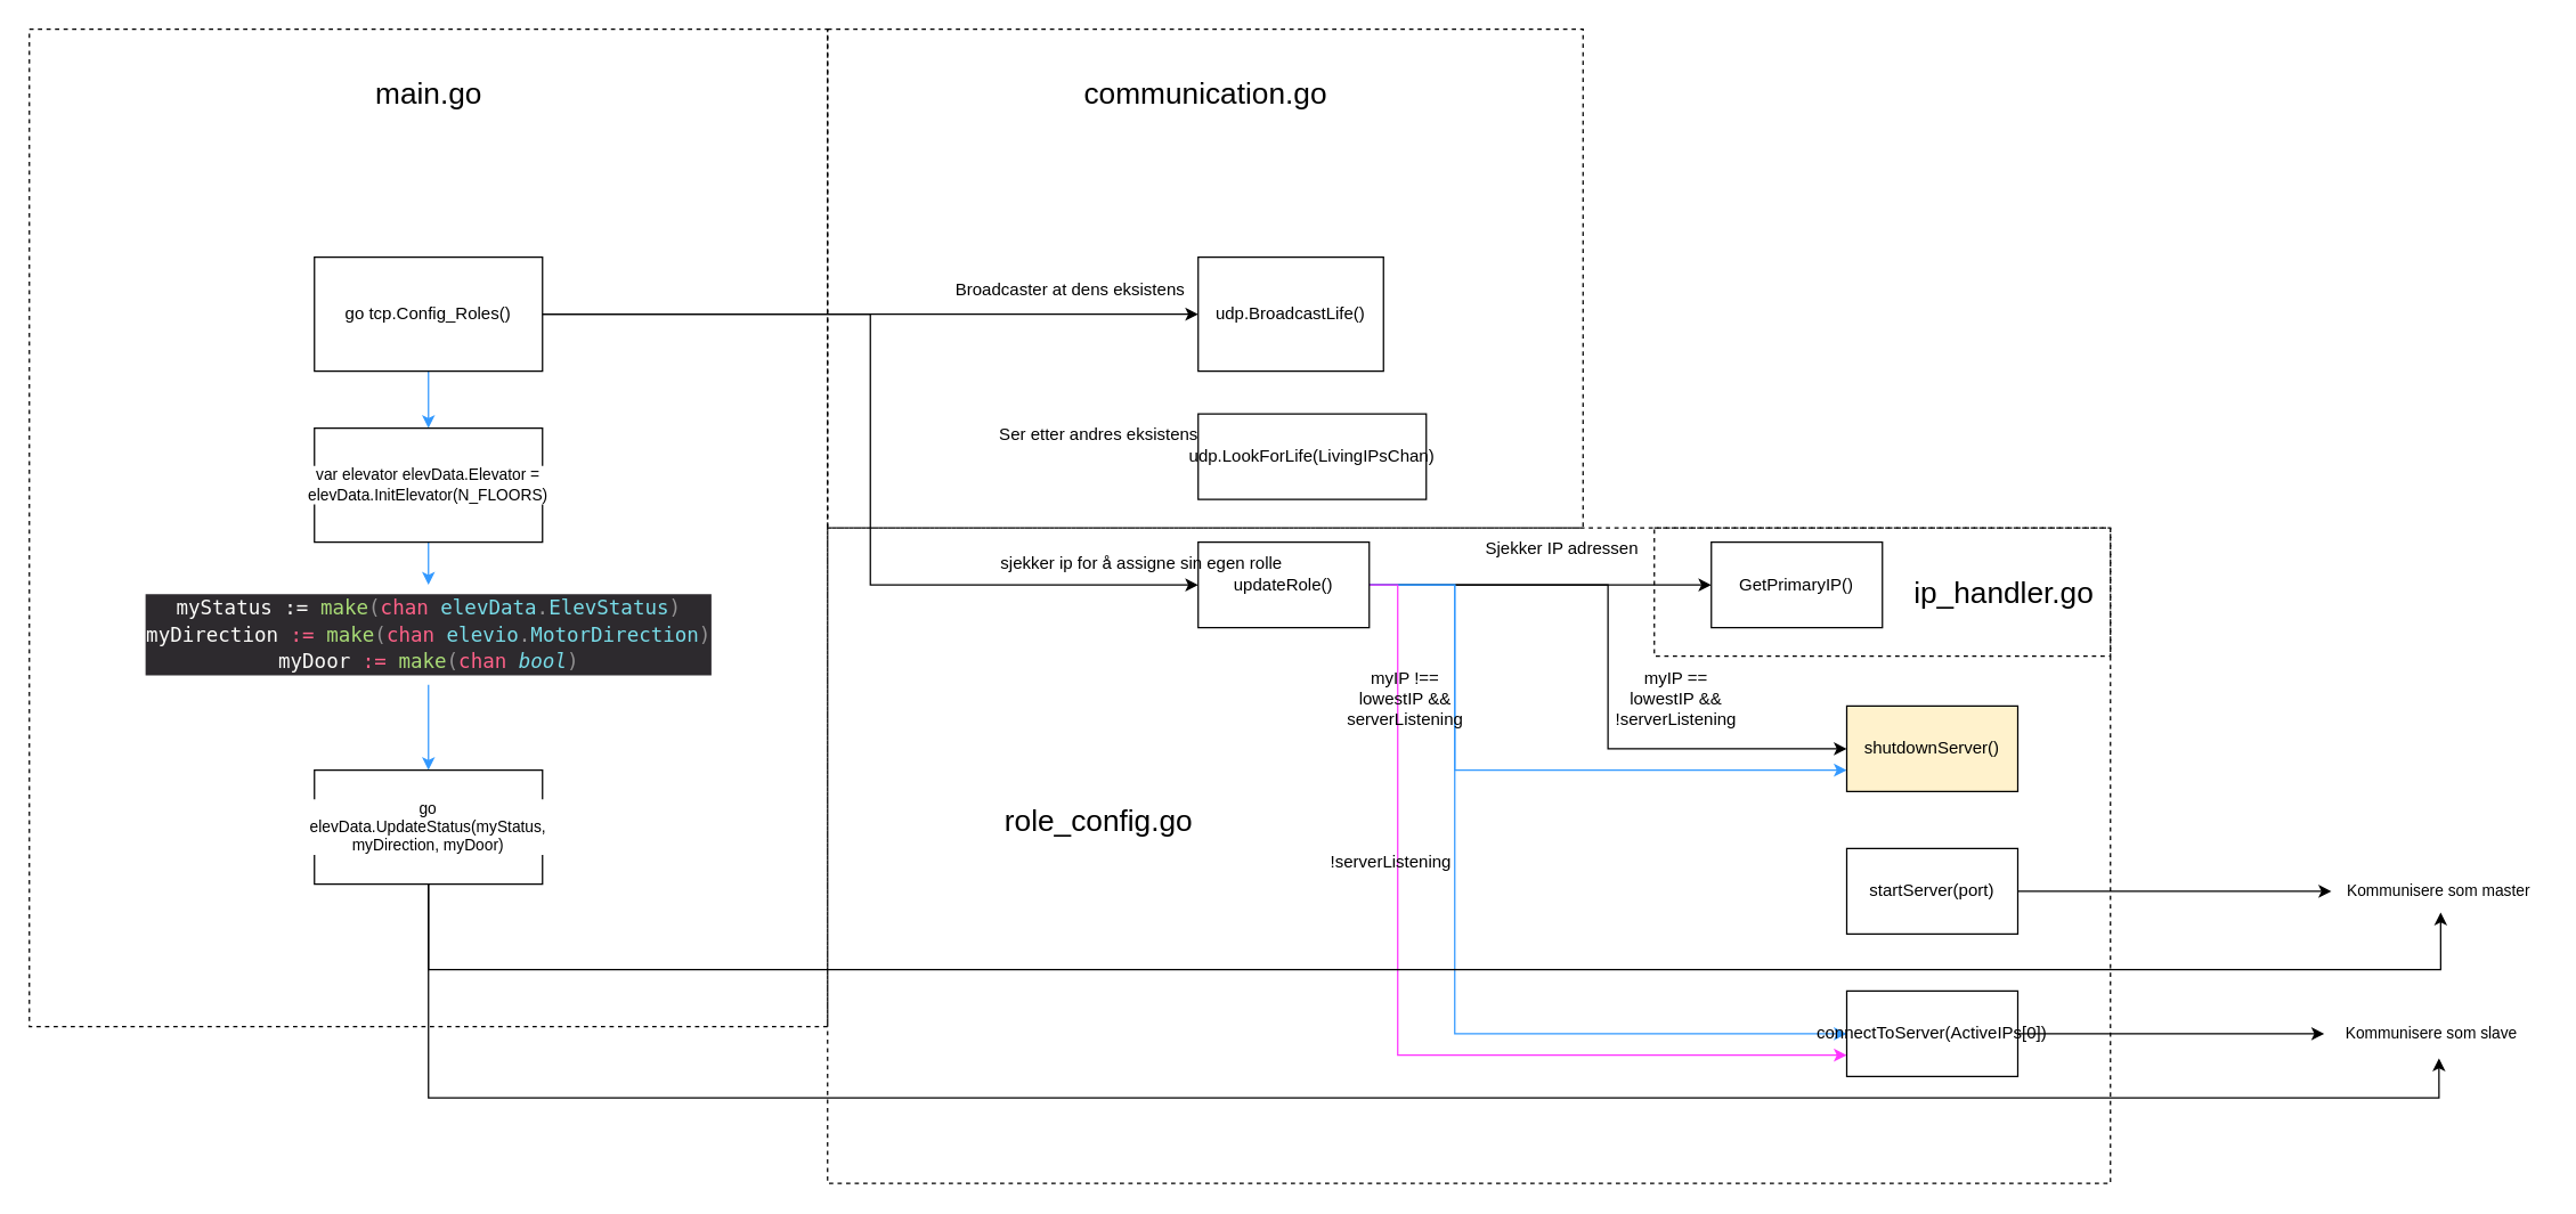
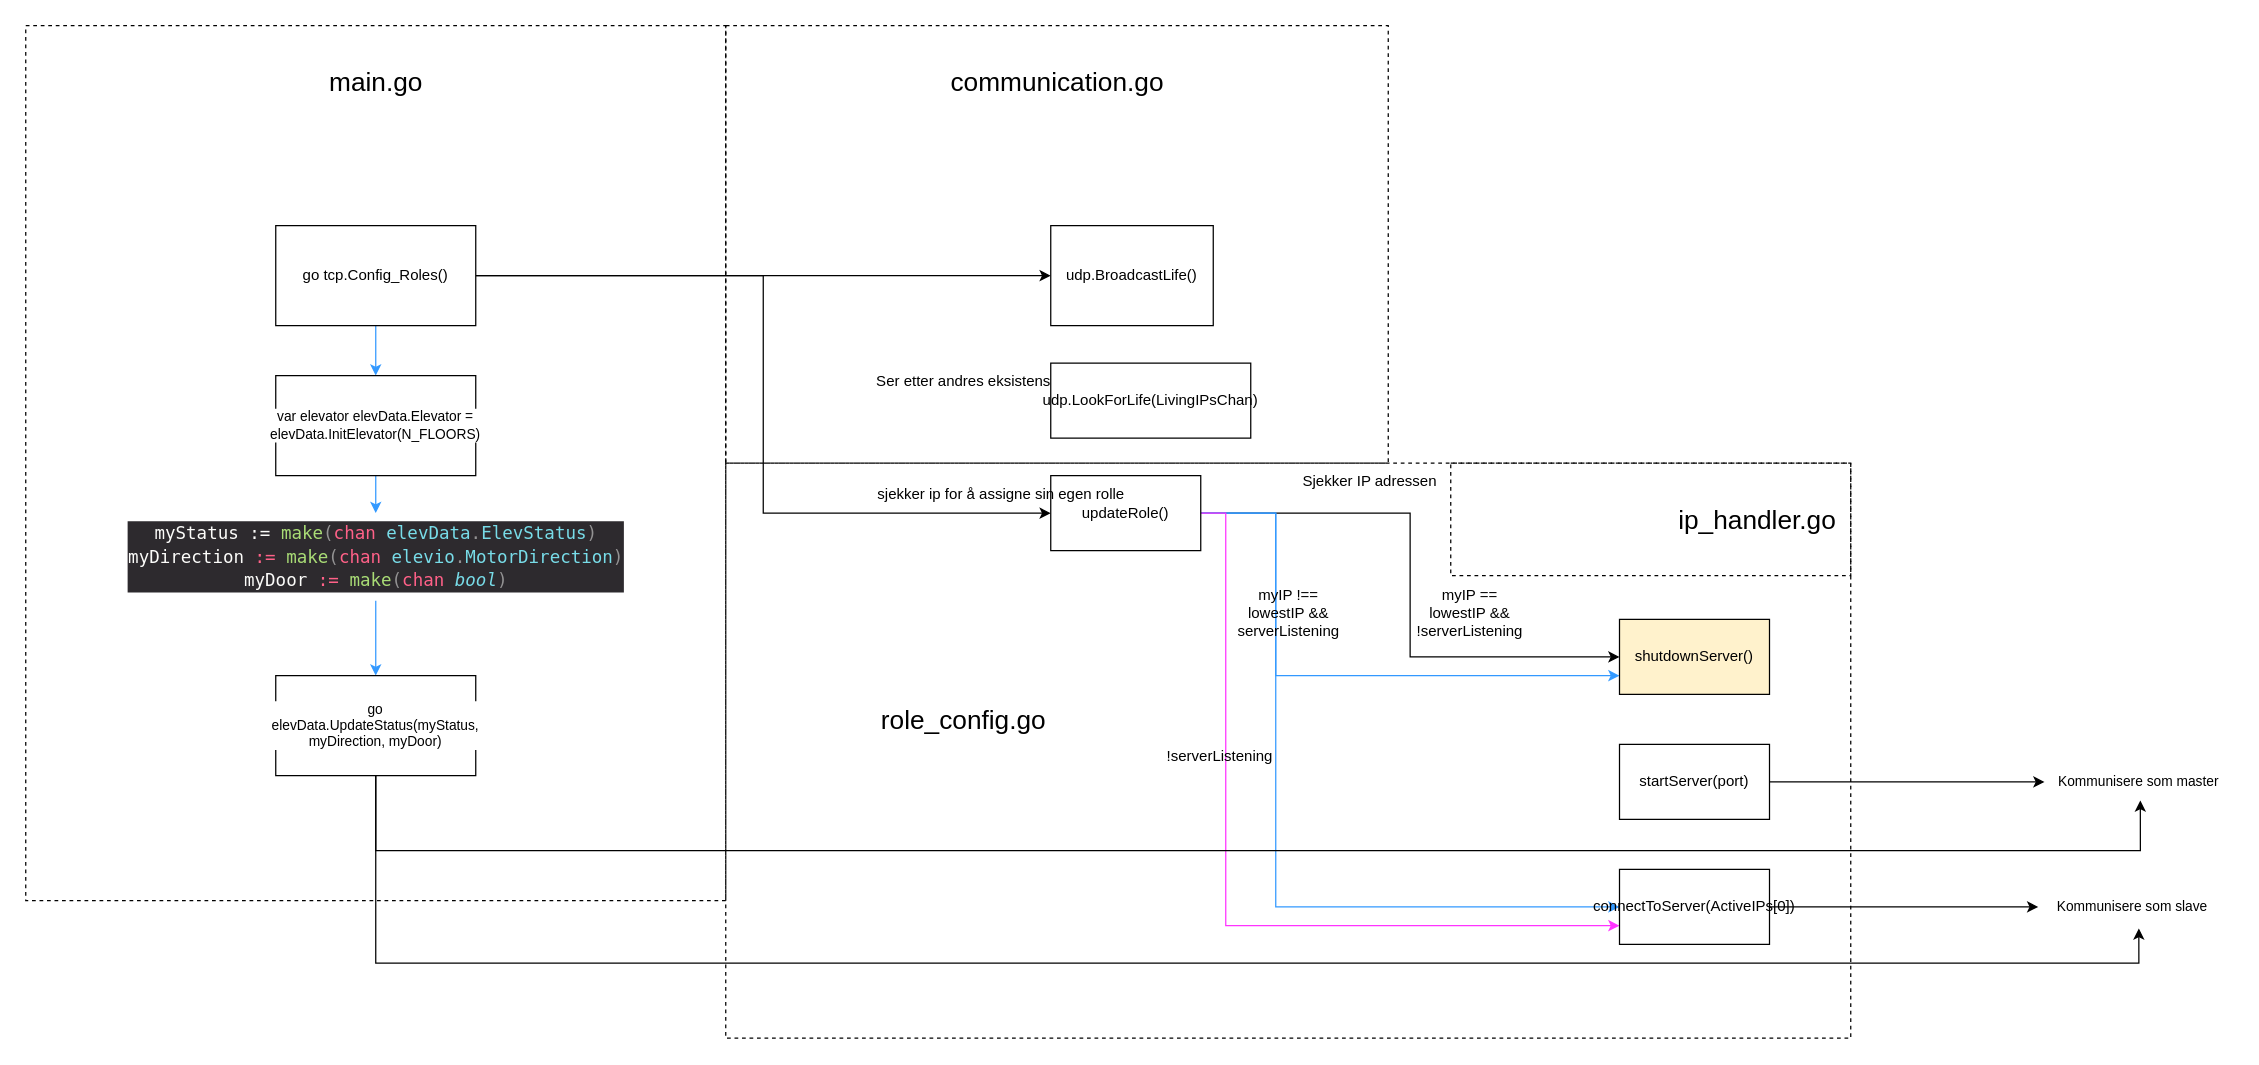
  <mxCell id="0" />
  <mxCell id="1" parent="0" />
  <mxCell id="2" value="" style="whiteSpace=wrap;html=1;fontFamily=Helvetica;fontSize=11;fontColor=default;labelBackgroundColor=default;fillColor=none;dashed=1;" vertex="1" parent="1"><mxGeometry x="580" y="370" width="900" height="460" as="geometry" /></mxCell>
  <mxCell id="3" value="" style="whiteSpace=wrap;html=1;fontFamily=Helvetica;fontSize=11;fontColor=default;labelBackgroundColor=default;fillColor=none;dashed=1;" vertex="1" parent="1"><mxGeometry x="580" y="20" width="530" height="350" as="geometry" /></mxCell>
  <mxCell id="4" value="" style="whiteSpace=wrap;html=1;fontFamily=Helvetica;fontSize=11;fontColor=default;labelBackgroundColor=default;fillColor=none;dashed=1;" vertex="1" parent="1"><mxGeometry x="20" y="20" width="560" height="700" as="geometry" /></mxCell>
  <mxCell id="5" style="edgeStyle=orthogonalEdgeStyle;rounded=0;orthogonalLoop=1;jettySize=auto;html=1;exitX=1;exitY=0.5;exitDx=0;exitDy=0;entryX=0;entryY=0.5;entryDx=0;entryDy=0;" edge="1" parent="1" source="8" target="9"><mxGeometry relative="1" as="geometry" /></mxCell>
  <mxCell id="6" style="edgeStyle=orthogonalEdgeStyle;rounded=0;orthogonalLoop=1;jettySize=auto;html=1;exitX=1;exitY=0.5;exitDx=0;exitDy=0;entryX=0;entryY=0.5;entryDx=0;entryDy=0;" edge="1" parent="1" source="8" target="16"><mxGeometry relative="1" as="geometry" /></mxCell>
  <mxCell id="7" style="edgeStyle=orthogonalEdgeStyle;rounded=0;orthogonalLoop=1;jettySize=auto;html=1;exitX=0.5;exitY=1;exitDx=0;exitDy=0;entryX=0.5;entryY=0;entryDx=0;entryDy=0;strokeColor=#3399FF;align=center;verticalAlign=middle;fontFamily=Helvetica;fontSize=11;fontColor=default;labelBackgroundColor=default;endArrow=classic;" edge="1" parent="1" source="8" target="31"><mxGeometry relative="1" as="geometry" /></mxCell>
  <mxCell id="8" value="go tcp.Config_Roles()" style="whiteSpace=wrap;html=1;" vertex="1" parent="1"><mxGeometry x="220" y="180" width="160" height="80" as="geometry" /></mxCell>
  <mxCell id="9" value="udp.BroadcastLife()" style="whiteSpace=wrap;html=1;" vertex="1" parent="1"><mxGeometry x="840" y="180" width="130" height="80" as="geometry" /></mxCell>
  <mxCell id="10" value="udp.LookForLife(LivingIPsChan)" style="whiteSpace=wrap;html=1;" vertex="1" parent="1"><mxGeometry x="840" y="290" width="160" height="60" as="geometry" /></mxCell>
- <mxCell id="11" style="edgeStyle=orthogonalEdgeStyle;rounded=0;orthogonalLoop=1;jettySize=auto;html=1;exitX=1;exitY=0.5;exitDx=0;exitDy=0;entryX=0;entryY=0.5;entryDx=0;entryDy=0;" edge="1" parent="1" source="16" target="20"><mxGeometry relative="1" as="geometry" /></mxCell>
  <mxCell id="12" style="edgeStyle=orthogonalEdgeStyle;rounded=0;orthogonalLoop=1;jettySize=auto;html=1;exitX=1;exitY=0.5;exitDx=0;exitDy=0;entryX=0;entryY=0.5;entryDx=0;entryDy=0;" edge="1" parent="1" source="16" target="22"><mxGeometry relative="1" as="geometry" /></mxCell>
  <mxCell id="13" style="edgeStyle=orthogonalEdgeStyle;rounded=0;orthogonalLoop=1;jettySize=auto;html=1;exitX=1;exitY=0.5;exitDx=0;exitDy=0;entryX=0;entryY=0.75;entryDx=0;entryDy=0;strokeColor=#3399FF;" edge="1" parent="1" source="16" target="22"><mxGeometry relative="1" as="geometry"><Array as="points"><mxPoint x="1020" y="410" /><mxPoint x="1020" y="540" /></Array></mxGeometry></mxCell>
  <mxCell id="14" style="edgeStyle=orthogonalEdgeStyle;rounded=0;orthogonalLoop=1;jettySize=auto;html=1;exitX=1;exitY=0.5;exitDx=0;exitDy=0;entryX=0;entryY=0.5;entryDx=0;entryDy=0;strokeColor=#3399FF;align=center;verticalAlign=middle;fontFamily=Helvetica;fontSize=11;fontColor=default;labelBackgroundColor=default;endArrow=classic;" edge="1" parent="1" source="16" target="27"><mxGeometry relative="1" as="geometry"><Array as="points"><mxPoint x="1020" y="410" /><mxPoint x="1020" y="725" /></Array></mxGeometry></mxCell>
  <mxCell id="15" style="edgeStyle=orthogonalEdgeStyle;rounded=0;orthogonalLoop=1;jettySize=auto;html=1;exitX=1;exitY=0.5;exitDx=0;exitDy=0;entryX=0;entryY=0.75;entryDx=0;entryDy=0;strokeColor=#FF33FF;align=center;verticalAlign=middle;fontFamily=Helvetica;fontSize=11;fontColor=default;labelBackgroundColor=default;endArrow=classic;" edge="1" parent="1" source="16" target="27"><mxGeometry relative="1" as="geometry"><Array as="points"><mxPoint x="980" y="410" /><mxPoint x="980" y="740" /></Array></mxGeometry></mxCell>
  <mxCell id="16" value="updateRole()" style="whiteSpace=wrap;html=1;" vertex="1" parent="1"><mxGeometry x="840" y="380" width="120" height="60" as="geometry" /></mxCell>
- <mxCell id="17" value="Broadcaster at dens eksistens" style="text;html=1;align=center;verticalAlign=middle;resizable=0;points=[];autosize=1;strokeColor=none;fillColor=none;" vertex="1" parent="1"><mxGeometry x="660" y="188" width="180" height="30" as="geometry" /></mxCell>
  <mxCell id="18" value="Ser etter andres eksistens" style="text;html=1;align=center;verticalAlign=middle;resizable=0;points=[];autosize=1;strokeColor=none;fillColor=none;" vertex="1" parent="1"><mxGeometry x="690" y="290" width="160" height="30" as="geometry" /></mxCell>
  <mxCell id="19" value="sjekker ip for å assigne sin egen rolle" style="text;html=1;align=center;verticalAlign=middle;resizable=0;points=[];autosize=1;strokeColor=none;fillColor=none;" vertex="1" parent="1"><mxGeometry x="690" y="380" width="220" height="30" as="geometry" /></mxCell>
- <mxCell id="20" value="GetPrimaryIP()" style="whiteSpace=wrap;html=1;" vertex="1" parent="1"><mxGeometry x="1200" y="380" width="120" height="60" as="geometry" /></mxCell>
  <mxCell id="21" value="Sjekker IP adressen" style="text;html=1;align=center;verticalAlign=middle;resizable=0;points=[];autosize=1;strokeColor=none;fillColor=none;" vertex="1" parent="1"><mxGeometry x="1030" y="370" width="130" height="30" as="geometry" /></mxCell>
  <mxCell id="22" value="shutdownServer()" style="whiteSpace=wrap;html=1;fillColor=#fff2cc;" vertex="1" parent="1"><mxGeometry x="1295" y="495" width="120" height="60" as="geometry" /></mxCell>
  <mxCell id="23" value="myIP == &lt;br&gt;lowestIP &amp;amp;&amp;amp; &lt;br&gt;!serverListening" style="text;html=1;align=center;verticalAlign=middle;resizable=0;points=[];autosize=1;strokeColor=none;fillColor=none;" vertex="1" parent="1"><mxGeometry x="1120" y="460" width="110" height="60" as="geometry" /></mxCell>
  <mxCell id="24" style="edgeStyle=orthogonalEdgeStyle;rounded=0;orthogonalLoop=1;jettySize=auto;html=1;exitX=1;exitY=0.5;exitDx=0;exitDy=0;strokeColor=default;align=center;verticalAlign=middle;fontFamily=Helvetica;fontSize=11;fontColor=default;labelBackgroundColor=default;endArrow=classic;" edge="1" parent="1" source="25" target="40"><mxGeometry relative="1" as="geometry" /></mxCell>
  <mxCell id="25" value="startServer(port)" style="whiteSpace=wrap;html=1;" vertex="1" parent="1"><mxGeometry x="1295" y="595" width="120" height="60" as="geometry" /></mxCell>
  <mxCell id="26" style="edgeStyle=orthogonalEdgeStyle;rounded=0;orthogonalLoop=1;jettySize=auto;html=1;strokeColor=default;align=center;verticalAlign=middle;fontFamily=Helvetica;fontSize=11;fontColor=default;labelBackgroundColor=default;endArrow=classic;" edge="1" parent="1" source="27"><mxGeometry relative="1" as="geometry"><mxPoint x="1630" y="725" as="targetPoint" /></mxGeometry></mxCell>
  <mxCell id="27" value="connectToServer(ActiveIPs[0])" style="whiteSpace=wrap;html=1;" vertex="1" parent="1"><mxGeometry x="1295" y="695" width="120" height="60" as="geometry" /></mxCell>
- <mxCell id="28" value="myIP !== &lt;br&gt;lowestIP &amp;amp;&amp;amp; &lt;br&gt;serverListening" style="text;html=1;align=center;verticalAlign=middle;resizable=0;points=[];autosize=1;strokeColor=none;fillColor=none;" vertex="1" parent="1"><mxGeometry x="935" y="460" width="100" height="60" as="geometry" /></mxCell>
+ <mxCell id="28" value="myIP !== &lt;br&gt;lowestIP &amp;amp;&amp;amp; &lt;br&gt;serverListening" style="text;html=1;align=center;verticalAlign=middle;resizable=0;points=[];autosize=1;strokeColor=none;fillColor=none;" vertex="1" parent="1"><mxGeometry x="980" y="460" width="100" height="60" as="geometry" /></mxCell>
  <mxCell id="29" value="!serverListening" style="text;html=1;align=center;verticalAlign=middle;resizable=0;points=[];autosize=1;strokeColor=none;fillColor=none;" vertex="1" parent="1"><mxGeometry x="920" y="590" width="110" height="30" as="geometry" /></mxCell>
  <mxCell id="30" style="edgeStyle=orthogonalEdgeStyle;rounded=0;orthogonalLoop=1;jettySize=auto;html=1;exitX=0.5;exitY=1;exitDx=0;exitDy=0;strokeColor=#3399FF;align=center;verticalAlign=middle;fontFamily=Helvetica;fontSize=11;fontColor=default;labelBackgroundColor=default;endArrow=classic;" edge="1" parent="1" source="31" target="33"><mxGeometry relative="1" as="geometry" /></mxCell>
  <mxCell id="31" value="var elevator elevData.Elevator = elevData.InitElevator(N_FLOORS)" style="whiteSpace=wrap;html=1;fontFamily=Helvetica;fontSize=11;fontColor=default;labelBackgroundColor=default;" vertex="1" parent="1"><mxGeometry x="220" y="300" width="160" height="80" as="geometry" /></mxCell>
  <mxCell id="32" style="edgeStyle=orthogonalEdgeStyle;rounded=0;orthogonalLoop=1;jettySize=auto;html=1;strokeColor=#3399FF;align=center;verticalAlign=middle;fontFamily=Helvetica;fontSize=11;fontColor=default;labelBackgroundColor=default;endArrow=classic;entryX=0.5;entryY=0;entryDx=0;entryDy=0;" edge="1" parent="1" source="33" target="34"><mxGeometry relative="1" as="geometry"><mxPoint x="300" y="530" as="targetPoint" /></mxGeometry></mxCell>
  <mxCell id="33" value="&lt;div style=&quot;color: rgb(252, 252, 250); background-color: rgb(45, 42, 46); font-family: &amp;quot;Droid Sans Mono&amp;quot;, &amp;quot;monospace&amp;quot;, monospace; font-size: 14px; line-height: 19px;&quot;&gt;&lt;div&gt;myStatus := &lt;span style=&quot;color: #a9dc76;&quot;&gt;make&lt;/span&gt;&lt;span style=&quot;color: #939293;&quot;&gt;(&lt;/span&gt;&lt;span style=&quot;color: #ff6188;&quot;&gt;chan&lt;/span&gt; &lt;span style=&quot;color: #78dce8;&quot;&gt;elevData&lt;/span&gt;&lt;span style=&quot;color: #939293;&quot;&gt;.&lt;/span&gt;&lt;span style=&quot;color: #78dce8;&quot;&gt;ElevStatus&lt;/span&gt;&lt;span style=&quot;color: #939293;&quot;&gt;)&lt;/span&gt;&lt;/div&gt;&lt;div&gt;    myDirection &lt;span style=&quot;color: #ff6188;&quot;&gt;:=&lt;/span&gt; &lt;span style=&quot;color: #a9dc76;&quot;&gt;make&lt;/span&gt;&lt;span style=&quot;color: #939293;&quot;&gt;(&lt;/span&gt;&lt;span style=&quot;color: #ff6188;&quot;&gt;chan&lt;/span&gt; &lt;span style=&quot;color: #78dce8;&quot;&gt;elevio&lt;/span&gt;&lt;span style=&quot;color: #939293;&quot;&gt;.&lt;/span&gt;&lt;span style=&quot;color: #78dce8;&quot;&gt;MotorDirection&lt;/span&gt;&lt;span style=&quot;color: #939293;&quot;&gt;)&lt;/span&gt;&lt;/div&gt;&lt;div&gt;    myDoor &lt;span style=&quot;color: #ff6188;&quot;&gt;:=&lt;/span&gt; &lt;span style=&quot;color: #a9dc76;&quot;&gt;make&lt;/span&gt;&lt;span style=&quot;color: #939293;&quot;&gt;(&lt;/span&gt;&lt;span style=&quot;color: #ff6188;&quot;&gt;chan&lt;/span&gt; &lt;span style=&quot;color: #78dce8;font-style: italic;&quot;&gt;bool&lt;/span&gt;&lt;span style=&quot;color: #939293;&quot;&gt;)&lt;/span&gt;&lt;/div&gt;&lt;/div&gt;" style="text;html=1;align=center;verticalAlign=middle;resizable=0;points=[];autosize=1;strokeColor=none;fillColor=none;fontFamily=Helvetica;fontSize=11;fontColor=default;labelBackgroundColor=default;" vertex="1" parent="1"><mxGeometry x="90" y="410" width="420" height="70" as="geometry" /></mxCell>
  <mxCell id="34" value="go elevData.UpdateStatus(myStatus, myDirection, myDoor)" style="whiteSpace=wrap;html=1;fontFamily=Helvetica;fontSize=11;fontColor=default;labelBackgroundColor=default;" vertex="1" parent="1"><mxGeometry x="220" y="540" width="160" height="80" as="geometry" /></mxCell>
  <mxCell id="35" value="main.go" style="text;html=1;align=center;verticalAlign=middle;resizable=0;points=[];autosize=1;strokeColor=none;fillColor=none;fontFamily=Helvetica;fontSize=21;fontColor=default;labelBackgroundColor=default;" vertex="1" parent="1"><mxGeometry x="250" y="45" width="100" height="40" as="geometry" /></mxCell>
  <mxCell id="36" value="communication.go" style="text;html=1;align=center;verticalAlign=middle;resizable=0;points=[];autosize=1;strokeColor=none;fillColor=none;fontFamily=Helvetica;fontSize=21;fontColor=default;labelBackgroundColor=default;" vertex="1" parent="1"><mxGeometry x="750" y="45" width="190" height="40" as="geometry" /></mxCell>
  <mxCell id="37" value="" style="whiteSpace=wrap;html=1;fontFamily=Helvetica;fontSize=11;fontColor=default;labelBackgroundColor=default;fillColor=none;dashed=1;" vertex="1" parent="1"><mxGeometry x="1160" y="370" width="320" height="90" as="geometry" /></mxCell>
  <mxCell id="38" value="ip_handler.go" style="text;html=1;align=center;verticalAlign=middle;resizable=0;points=[];autosize=1;strokeColor=none;fillColor=none;fontFamily=Helvetica;fontSize=21;fontColor=default;labelBackgroundColor=default;" vertex="1" parent="1"><mxGeometry x="1330" y="395" width="150" height="40" as="geometry" /></mxCell>
  <mxCell id="39" value="role_config.go" style="text;html=1;align=center;verticalAlign=middle;resizable=0;points=[];autosize=1;strokeColor=none;fillColor=none;fontFamily=Helvetica;fontSize=21;fontColor=default;labelBackgroundColor=default;" vertex="1" parent="1"><mxGeometry x="690" y="555" width="160" height="40" as="geometry" /></mxCell>
  <mxCell id="40" value="Kommunisere som master" style="text;html=1;align=center;verticalAlign=middle;resizable=0;points=[];autosize=1;strokeColor=none;fillColor=none;fontFamily=Helvetica;fontSize=11;fontColor=default;labelBackgroundColor=default;" vertex="1" parent="1"><mxGeometry x="1635" y="610" width="150" height="30" as="geometry" /></mxCell>
  <mxCell id="41" value="Kommunisere som slave" style="text;html=1;align=center;verticalAlign=middle;resizable=0;points=[];autosize=1;strokeColor=none;fillColor=none;fontFamily=Helvetica;fontSize=11;fontColor=default;labelBackgroundColor=default;" vertex="1" parent="1"><mxGeometry x="1635" y="710" width="140" height="30" as="geometry" /></mxCell>
  <mxCell id="42" style="edgeStyle=orthogonalEdgeStyle;rounded=0;orthogonalLoop=1;jettySize=auto;html=1;exitX=0.5;exitY=1;exitDx=0;exitDy=0;entryX=0.511;entryY=0.996;entryDx=0;entryDy=0;entryPerimeter=0;strokeColor=default;align=center;verticalAlign=middle;fontFamily=Helvetica;fontSize=11;fontColor=default;labelBackgroundColor=default;endArrow=classic;" edge="1" parent="1" source="34" target="40"><mxGeometry relative="1" as="geometry"><Array as="points"><mxPoint x="300" y="680" /><mxPoint x="1712" y="680" /></Array></mxGeometry></mxCell>
  <mxCell id="43" style="edgeStyle=orthogonalEdgeStyle;rounded=0;orthogonalLoop=1;jettySize=auto;html=1;exitX=0.5;exitY=1;exitDx=0;exitDy=0;entryX=0.539;entryY=1.075;entryDx=0;entryDy=0;entryPerimeter=0;strokeColor=default;align=center;verticalAlign=middle;fontFamily=Helvetica;fontSize=11;fontColor=default;labelBackgroundColor=default;endArrow=classic;" edge="1" parent="1" source="34" target="41"><mxGeometry relative="1" as="geometry"><Array as="points"><mxPoint x="300" y="770" /><mxPoint x="1710" y="770" /></Array></mxGeometry></mxCell>
